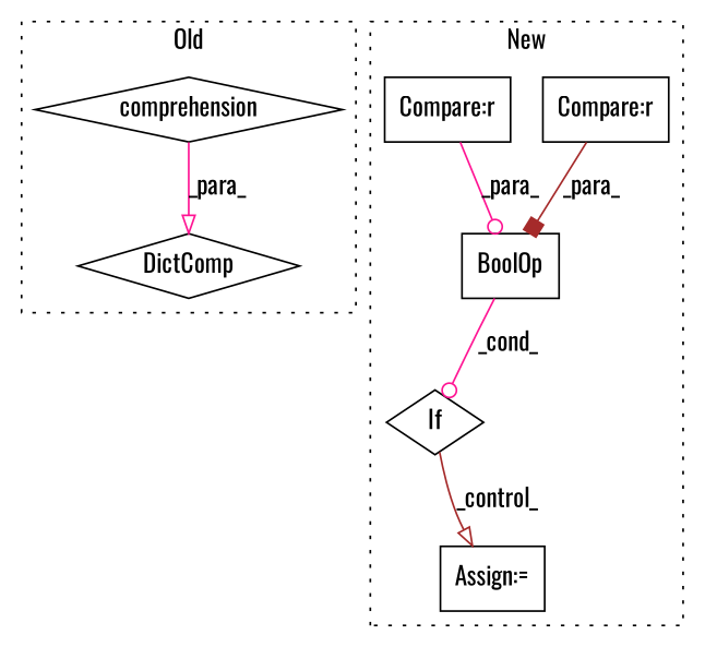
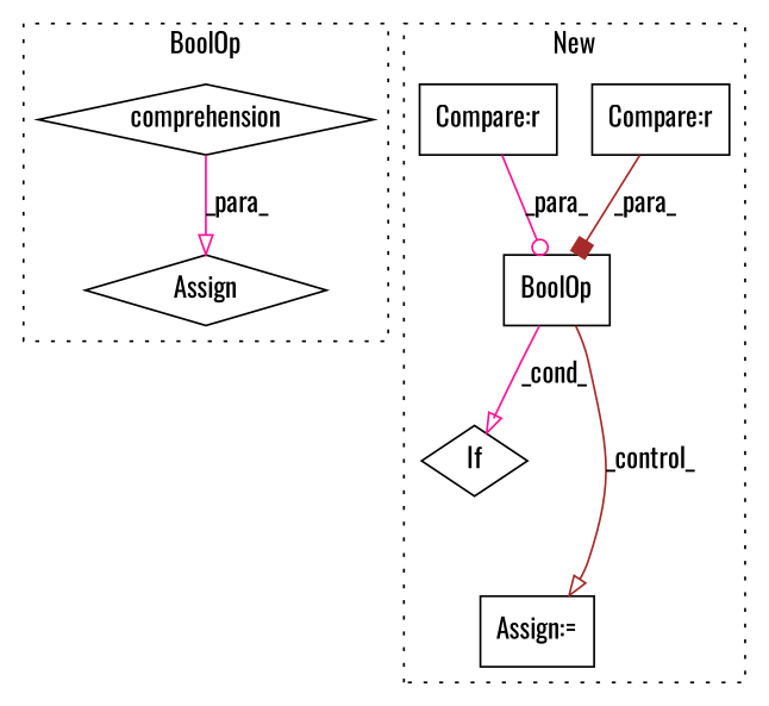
  digraph {
    fontname=Oswald
    node [a=40 fontname=Oswald l=3 s=2748 shape=box]
    edge [arrowhead=onormal color=deeppink fontname=Oswald]
-   n1 [a=84 l=31 label=DictComp s=2208 shape=diamond]
+   n1 [a=84 l=31 label=Assign s=2208 shape=diamond]
    n2 [a=45 label=comprehension s=2217 shape=diamond]
    n3 [a=72 l=65 label=BoolOp]
    n4 [a=96 label=If s=2745 shape=diamond]
    n5 [l=15 label="Compare:r"]
    n6 [l=46 label="Compare:r" s=2767]
    n7 [a=68 l=4 label="Assign:=" s=2883]
    subgraph cluster_1 {
-     label=Old
+     label=BoolOp
      style=dotted
      n1
      n2
    }
    subgraph cluster_2 {
      label=New
      style=dotted
      n3
      n4
      n5
      n6
      n7
    }
    n2 -> n1 [label=_para_]
-   n3 -> n4 [arrowhead=odot label=_cond_]
-   n4 -> n7 [color=brown label=_control_]
+   n3 -> n4 [label=_cond_]
+   n3 -> n7 [color=brown label=_control_]
    n5 -> n3 [arrowhead=box color=brown label=_para_]
    n6 -> n3 [arrowhead=odot label=_para_]
  }
